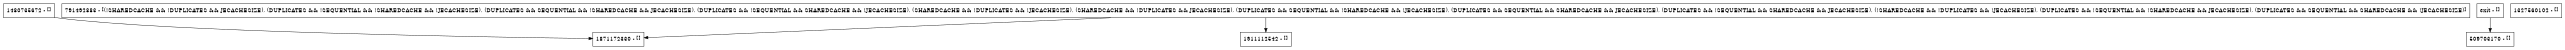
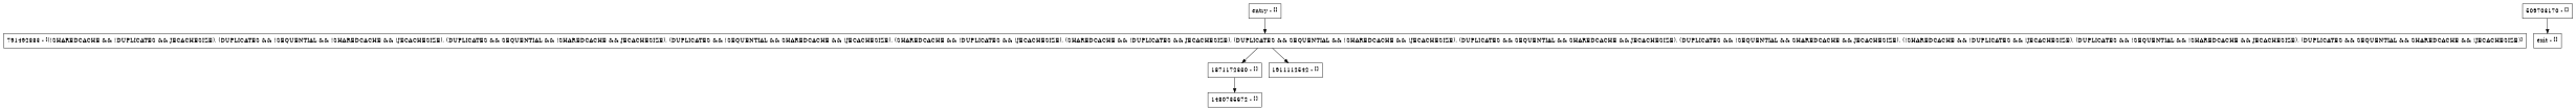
  digraph {
    node [shape=record]
+   n1 [label="entry - []"]
    n2 [label="791492883 - [(!SHAREDCACHE && !DUPLICATES && JECACHESIZE), (DUPLICATES && !SEQUENTIAL && !SHAREDCACHE && !JECACHESIZE), (DUPLICATES && SEQUENTIAL && !SHAREDCACHE && JECACHESIZE), (DUPLICATES && !SEQUENTIAL && SHAREDCACHE && !JECACHESIZE), (SHAREDCACHE && !DUPLICATES && !JECACHESIZE), (SHAREDCACHE && !DUPLICATES && JECACHESIZE), (DUPLICATES && SEQUENTIAL && !SHAREDCACHE && !JECACHESIZE), (DUPLICATES && SEQUENTIAL && SHAREDCACHE && JECACHESIZE), (DUPLICATES && !SEQUENTIAL && SHAREDCACHE && JECACHESIZE), (!SHAREDCACHE && !DUPLICATES && !JECACHESIZE), (DUPLICATES && !SEQUENTIAL && !SHAREDCACHE && JECACHESIZE), (DUPLICATES && SEQUENTIAL && SHAREDCACHE && !JECACHESIZE)]"]
    n3 [label="1871172330 - []"]
    n4 [label="1911112542 - []"]
    n5 [label="exit - []"]
    n6 [label="1480735672 - []"]
    n7 [label="509703170 - []"]
-   n8 [label="1327560102 - []"]
+   n1 -> n2
    n2 -> n3
    n2 -> n4
-   n6 -> n3
-   n5 -> n7
+   n3 -> n6
+   n7 -> n5
  }
